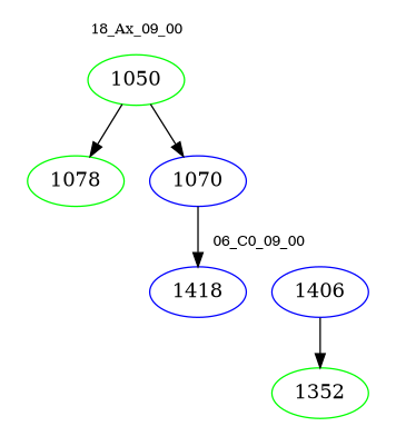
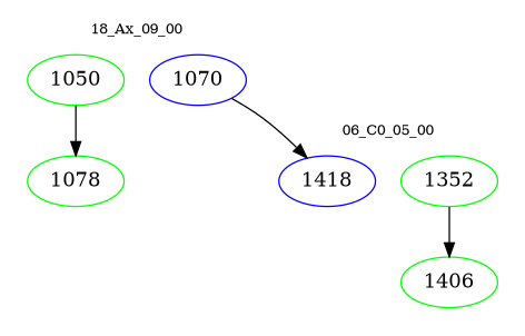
  digraph {
    node [color=green]
    edge [color=black]
    n1 [label=1050]
    n2 [label=1078]
    n3 [color=blue label=1070]
    n4 [label=1352]
-   n5 [color=blue label=1406]
+   n5 [label=1406]
    n6 [color=blue label=1418]
    subgraph cluster_1 {
      color=white
      fontsize=10
      label="18_Ax_09_00"
      n1
      n2
      n3
    }
    subgraph cluster_2 {
      color=white
      fontsize=10
-     label="06_C0_09_00"
+     label="06_C0_05_00"
      n4
      n5
      n6
    }
    n1 -> n2
-   n1 -> n3
    n3 -> n6
-   n5 -> n4
+   n4 -> n5
  }
